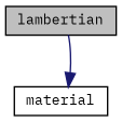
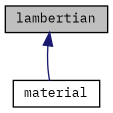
  digraph {
    fontname="IBM Plex Mono"
    node [color=black fontname="IBM Plex Mono" fontsize=10 shape=record style=filled]
    n1 [fillcolor=grey75 fontcolor=black height=0.2 label=lambertian width=0.4]
    n2 [fillcolor=white height=0.2 label=material width=0.4]
-   n2 -> n1 [color=midnightblue dir=back fontname="IBM Plex Mono" fontsize=10 labelfontname=Helvetica labelfontsize=10 style=solid]
+   n1 -> n2 [color=midnightblue dir=back fontname="IBM Plex Mono" fontsize=10 labelfontname=Helvetica labelfontsize=10 style=solid]
  }
